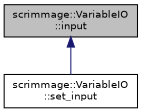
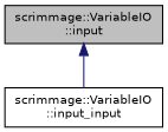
  digraph {
    rankdir=TB
    node [color=black fontname=Helvetica fontsize=10 shape=record style=filled]
    n1 [fillcolor=grey75 fontcolor=black height=0.2 label="scrimmage::VariableIO\l::input" width=0.4]
-   n2 [fillcolor=white height=0.2 label="scrimmage::VariableIO\l::set_input" width=0.4]
+   n2 [fillcolor=white height=0.2 label="scrimmage::VariableIO\l::input_input" width=0.4]
    n1 -> n2 [color=midnightblue dir=back fontname=Helvetica fontsize=10 labelfontname=Helvetica labelfontsize=10 style=solid]
  }
